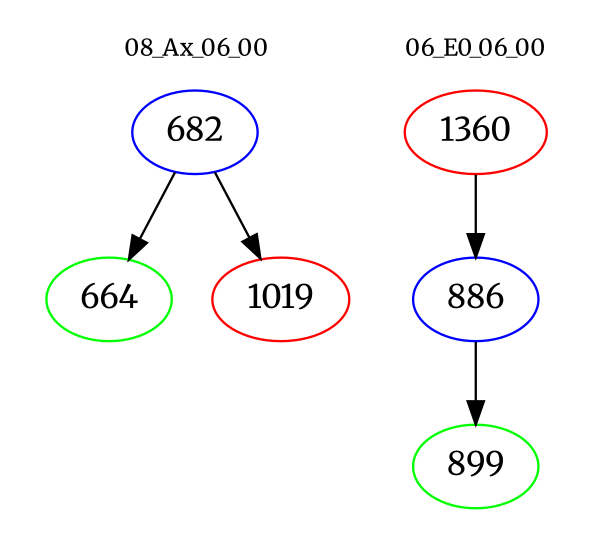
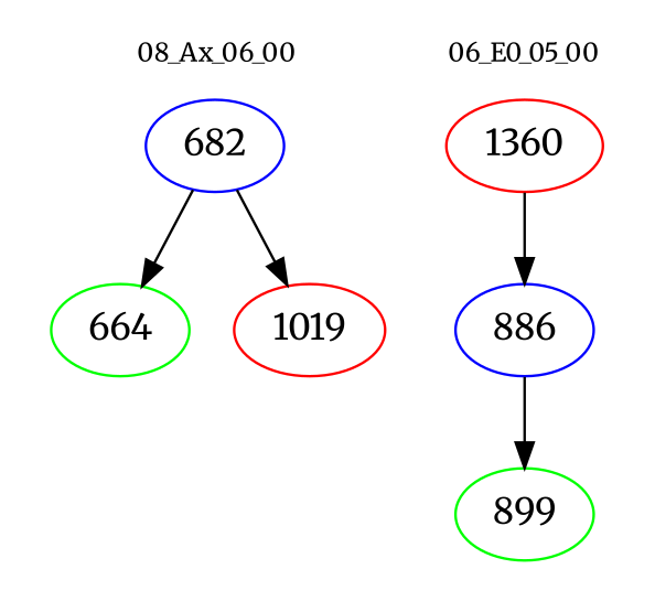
  digraph {
    fontname=Merriweather
    node [color=blue fontname=Merriweather]
    edge [color=black fontname=Merriweather]
    n1 [label=682]
    n2 [color=green label=664]
    n3 [color=red label=1019]
    n4 [label=886]
    n5 [color=green label=899]
    n6 [color=red label=1360]
    subgraph cluster_1 {
      color=white
      fontsize=10
      label="08_Ax_06_00"
      n1
      n2
      n3
    }
    subgraph cluster_2 {
      color=white
      fontsize=10
-     label="06_E0_06_00"
+     label="06_E0_05_00"
      n4
      n5
      n6
    }
    n1 -> n2
    n1 -> n3
    n4 -> n5
    n6 -> n4
  }
